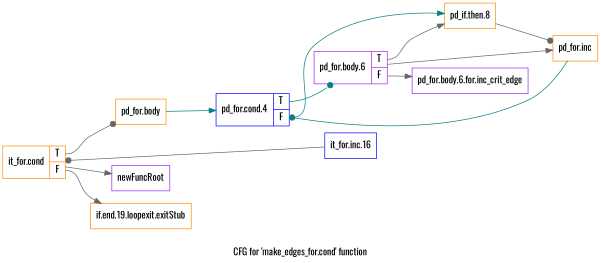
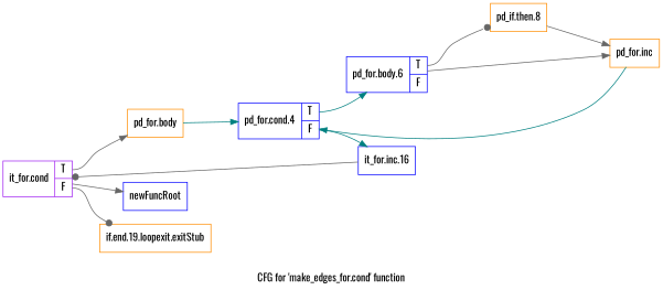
  digraph {
    fontname=Oswald
    label="CFG for 'make_edges_for.cond' function"
    rankdir=LR
    node [color=darkorange fontname=Oswald shape=record]
    edge [arrowhead=normal color=gray40 fontname=Oswald]
-   n1 [color=purple label="{newFuncRoot}"]
-   n2 [label="{it_for.cond|{<s0>T|<s1>F}}"]
+   n1 [color=blue label="{newFuncRoot}"]
+   n2 [color=purple label="{it_for.cond|{<s0>T|<s1>F}}"]
    n3 [label="{if.end.19.loopexit.exitStub}"]
    n4 [label="{pd_for.body}"]
    n5 [color=blue label="{pd_for.cond.4|{<s0>T|<s1>F}}"]
-   n6 [color=purple label="{pd_for.body.6|{<s0>T|<s1>F}}"]
+   n6 [color=blue label="{pd_for.body.6|{<s0>T|<s1>F}}"]
    n7 [color=blue label="{it_for.inc.16}"]
    n8 [label="{pd_if.then.8}"]
-   n9 [color=purple label="{pd_for.body.6.for.inc_crit_edge}"]
    n10 [label="{pd_for.inc}"]
    n2 -> n1
-   n2 -> n3 [tailport=s1]
-   n2 -> n4 [arrowhead=dot tailport=s0]
+   n2 -> n3 [arrowhead=dot tailport=s1]
+   n2 -> n4 [tailport=s0]
    n4 -> n5 [color=teal]
-   n5 -> n6 [arrowhead=dot color=teal tailport=s0]
-   n5 -> n8 [color=teal tailport=s1]
-   n6 -> n8 [tailport=s0]
-   n6 -> n9 [tailport=s1]
+   n5 -> n6 [color=teal tailport=s0]
+   n5 -> n7 [color=teal tailport=s1]
+   n6 -> n8 [arrowhead=dot tailport=s0]
    n6 -> n10
    n7 -> n2 [arrowhead=dot]
-   n8 -> n10 [arrowhead=dot]
-   n10 -> n5 [arrowhead=dot color=teal]
+   n8 -> n10
+   n10 -> n5 [color=teal]
  }
